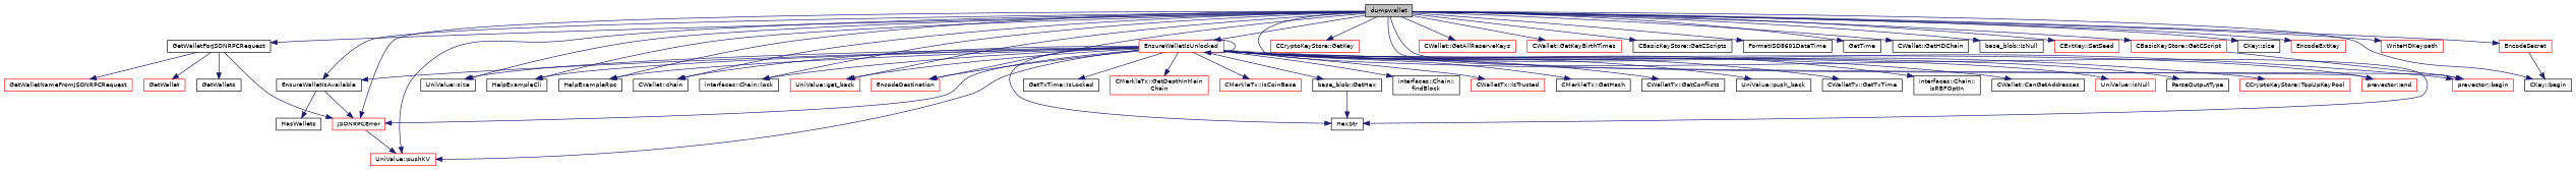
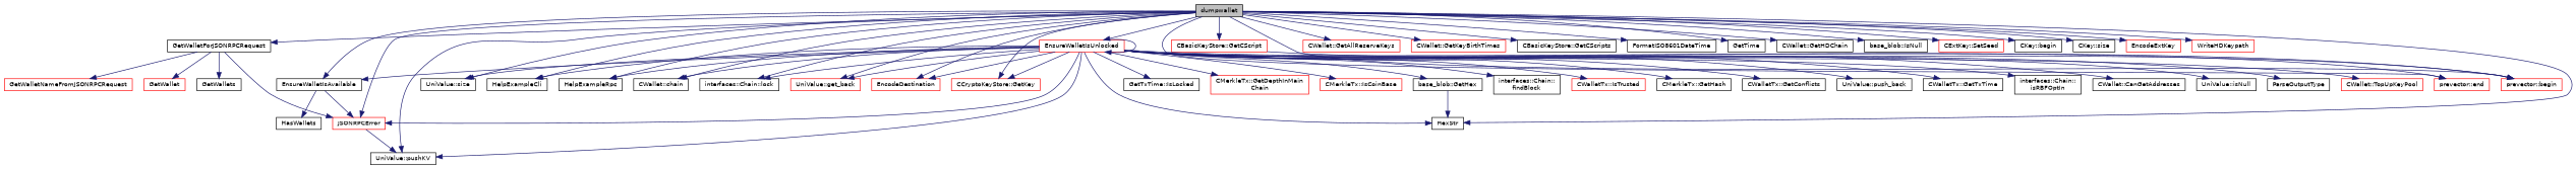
  digraph {
    rankdir=TB
    node [color=black fillcolor=white fontname=Helvetica fontsize=10 shape=record style=filled]
    edge [color=midnightblue fontname=Helvetica fontsize=10 labelfontname=Helvetica labelfontsize=10 style=solid]
    n1 [fillcolor=grey75 fontcolor=black height=0.2 label=dumpwallet width=0.4]
    n2 [height=0.2 label=GetWalletForJSONRPCRequest width=0.4]
    n3 [color=red height=0.2 label=JSONRPCError width=0.4]
-   n4 [color=red height=0.2 label="UniValue::pushKV" width=0.4]
+   n4 [height=0.2 label="UniValue::pushKV" width=0.4]
    n5 [height=0.2 label=EnsureWalletIsAvailable width=0.4]
    n6 [height=0.2 label="UniValue::size" width=0.4]
    n7 [height=0.2 label=HelpExampleCli width=0.4]
    n8 [height=0.2 label=HelpExampleRpc width=0.4]
    n9 [height=0.2 label="CWallet::chain" width=0.4]
    n10 [height=0.2 label="interfaces::Chain::lock" width=0.4]
    n11 [color=red height=0.2 label=EnsureWalletIsUnlocked width=0.4]
    n12 [height=0.2 label=HexStr width=0.4]
    n13 [color=red height=0.2 label="UniValue::get_back" width=0.4]
    n14 [color=red height=0.2 label=EncodeDestination width=0.4]
    n15 [color=red height=0.2 label="CCryptoKeyStore::GetKey" width=0.4]
    n16 [color=red height=0.2 label="prevector::begin" width=0.4]
    n17 [color=red height=0.2 label="prevector::end" width=0.4]
    n18 [color=red height=0.2 label="CWallet::GetAllReserveKeys" width=0.4]
    n19 [color=red height=0.2 label="CWallet::GetKeyBirthTimes" width=0.4]
    n20 [height=0.2 label="CBasicKeyStore::GetCScripts" width=0.4]
    n21 [height=0.2 label=FormatISO8601DateTime width=0.4]
    n22 [height=0.2 label=GetTime width=0.4]
    n23 [height=0.2 label="CWallet::GetHDChain" width=0.4]
    n24 [height=0.2 label="base_blob::IsNull" width=0.4]
    n25 [color=red height=0.2 label="CExtKey::SetSeed" width=0.4]
    n26 [height=0.2 label="CKey::begin" width=0.4]
    n27 [height=0.2 label="CKey::size" width=0.4]
    n28 [color=red height=0.2 label=EncodeExtKey width=0.4]
-   n29 [color=red height=0.2 label=EncodeSecret width=0.4]
    n30 [color=red height=0.2 label=WriteHDKeypath width=0.4]
    n31 [color=red height=0.2 label="CBasicKeyStore::GetCScript" width=0.4]
    n32 [color=red height=0.2 label=GetWalletNameFromJSONRPCRequest width=0.4]
    n33 [color=red height=0.2 label=GetWallet width=0.4]
    n34 [height=0.2 label=GetWallets width=0.4]
    n35 [height=0.2 label=HasWallets width=0.4]
    n36 [height=0.2 label="GetTxTime::IsLocked" width=0.4]
    n37 [color=red height=0.2 label="CMerkleTx::GetDepthInMain\lChain" width=0.4]
    n38 [color=red height=0.2 label="CMerkleTx::IsCoinBase" width=0.4]
    n39 [height=0.2 label="base_blob::GetHex" width=0.4]
    n40 [height=0.2 label="interfaces::Chain::\lfindBlock" width=0.4]
    n41 [color=red height=0.2 label="CWalletTx::IsTrusted" width=0.4]
    n42 [height=0.2 label="CMerkleTx::GetHash" width=0.4]
    n43 [height=0.2 label="CWalletTx::GetConflicts" width=0.4]
    n44 [height=0.2 label="UniValue::push_back" width=0.4]
    n45 [height=0.2 label="CWalletTx::GetTxTime" width=0.4]
    n46 [height=0.2 label="interfaces::Chain::\lisRBFOptIn" width=0.4]
    n47 [height=0.2 label="CWallet::CanGetAddresses" width=0.4]
-   n48 [color=red height=0.2 label="UniValue::isNull" width=0.4]
+   n48 [height=0.2 label="UniValue::isNull" width=0.4]
    n49 [height=0.2 label=ParseOutputType width=0.4]
-   n50 [color=red height=0.2 label="CCryptoKeyStore::TopUpKeyPool" width=0.4]
+   n50 [color=red height=0.2 label="CWallet::TopUpKeyPool" width=0.4]
    n1 -> n2
    n1 -> n3
    n1 -> n4
    n1 -> n5
    n1 -> n6
    n1 -> n7
    n1 -> n8
    n1 -> n9
    n1 -> n10
    n1 -> n11
    n1 -> n12
    n1 -> n13
    n1 -> n14
    n1 -> n15
    n1 -> n16
    n1 -> n17
    n1 -> n18
    n1 -> n19
    n1 -> n20
    n1 -> n21
    n1 -> n22
    n1 -> n23
    n1 -> n24
    n1 -> n25
    n1 -> n26
    n1 -> n27
    n1 -> n28
-   n1 -> n29
    n1 -> n30
    n1 -> n31
    n2 -> n3
    n2 -> n32
    n2 -> n33
    n2 -> n34
    n3 -> n4
    n5 -> n3
    n5 -> n35
    n11 -> n3
    n11 -> n4
    n11 -> n5
    n11 -> n6
    n11 -> n7
    n11 -> n8
    n11 -> n9
    n11 -> n10
    n11 -> n11
    n11 -> n12
    n11 -> n13
    n11 -> n14
+   n11 -> n15
    n11 -> n16
    n11 -> n17
    n11 -> n36
    n11 -> n37
    n11 -> n38
    n11 -> n39
    n11 -> n40
    n11 -> n41
    n11 -> n42
    n11 -> n43
    n11 -> n44
    n11 -> n45
    n11 -> n46
    n11 -> n47
    n11 -> n48
    n11 -> n49
    n11 -> n50
-   n29 -> n26
    n31 -> n16
    n39 -> n12
  }
